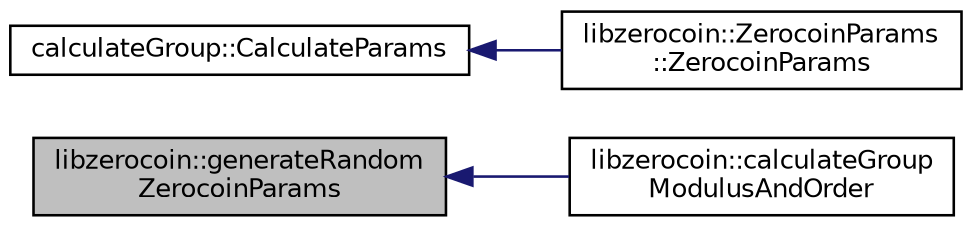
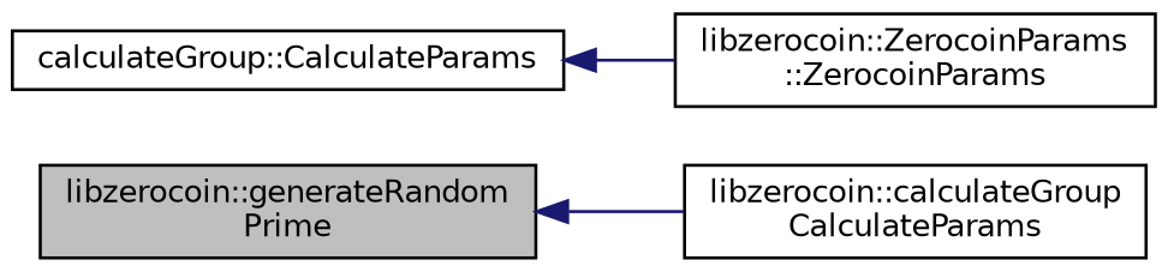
  digraph {
    rankdir=LR
    node [color=black fillcolor=white fontname=Helvetica fontsize=10 shape=record style=filled]
    edge [color=midnightblue dir=back fontname=Helvetica fontsize=10 labelfontname=Helvetica labelfontsize=10 style=solid]
-   n1 [fillcolor=grey75 fontcolor=black height=0.2 label="libzerocoin::generateRandom\lZerocoinParams" width=0.4]
-   n2 [height=0.2 label="libzerocoin::calculateGroup\lModulusAndOrder" width=0.4]
+   n1 [fillcolor=grey75 fontcolor=black height=0.2 label="libzerocoin::generateRandom\lPrime" width=0.4]
+   n2 [height=0.2 label="libzerocoin::calculateGroup\lCalculateParams" width=0.4]
    n3 [height=0.2 label="calculateGroup::CalculateParams" width=0.4]
    n4 [height=0.2 label="libzerocoin::ZerocoinParams\l::ZerocoinParams" width=0.4]
    n1 -> n2
    n3 -> n4
  }
